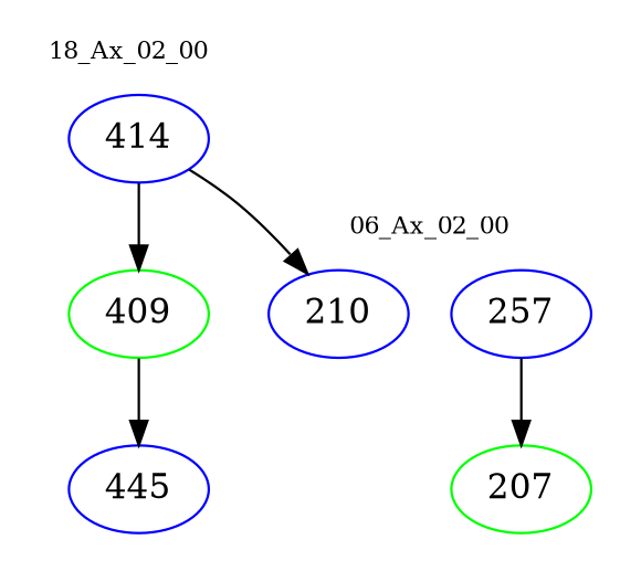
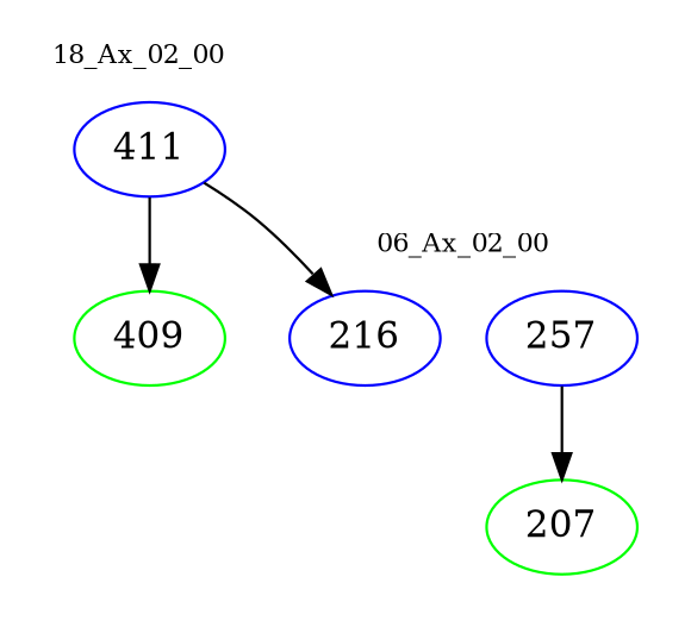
  digraph {
    node [color=blue]
    edge [color=black]
    n1 [label=257]
    n2 [color=green label=207]
-   n3 [label=210]
-   n4 [label=414]
+   n3 [label=216]
+   n4 [label=411]
    n5 [color=green label=409]
-   n6 [label=445]
    subgraph cluster_1 {
      color=white
      fontsize=10
      label="06_Ax_02_00"
      n1
      n2
      n3
    }
    subgraph cluster_2 {
      color=white
      fontsize=10
      label="18_Ax_02_00"
      n4
      n5
-     n6
    }
    n1 -> n2
    n4 -> n3
    n4 -> n5
-   n5 -> n6
  }
